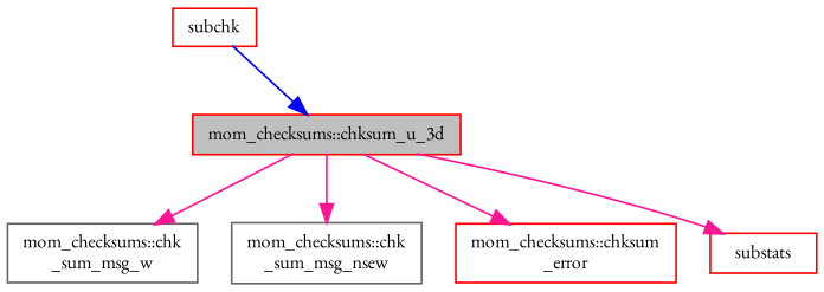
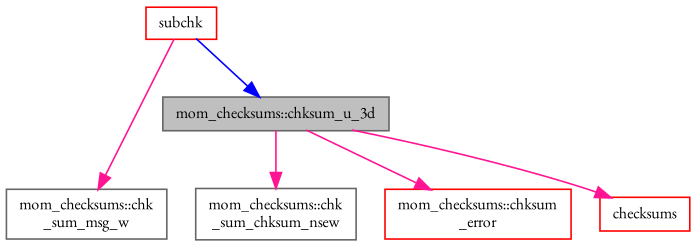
  digraph {
    fontname="EB Garamond"
    rankdir=TB
    node [color=red fillcolor=white fontname="EB Garamond" fontsize=10 shape=record style=filled]
    edge [color=deeppink fontname="EB Garamond" fontsize=10 labelfontname=Helvetica labelfontsize=10 style=solid]
-   n1 [fillcolor=grey75 fontcolor=black height=0.2 label="mom_checksums::chksum_u_3d" width=0.4]
-   n2 [color=gray40 height=0.2 label="mom_checksums::chk\l_sum_msg_nsew" width=0.4]
+   n1 [color=gray40 fillcolor=grey75 fontcolor=black height=0.2 label="mom_checksums::chksum_u_3d" width=0.4]
+   n2 [color=gray40 height=0.2 label="mom_checksums::chk\l_sum_chksum_nsew" width=0.4]
    n3 [color=gray40 height=0.2 label="mom_checksums::chk\l_sum_msg_w" width=0.4]
    n4 [height=0.2 label="mom_checksums::chksum\l_error" width=0.4]
-   n5 [height=0.2 label=substats width=0.4]
+   n5 [height=0.2 label=checksums width=0.4]
    n6 [height=0.2 label=subchk width=0.4]
    n1 -> n2
-   n1 -> n3
+   n6 -> n3
    n1 -> n4
    n1 -> n5
    n6 -> n1 [color=blue]
  }
